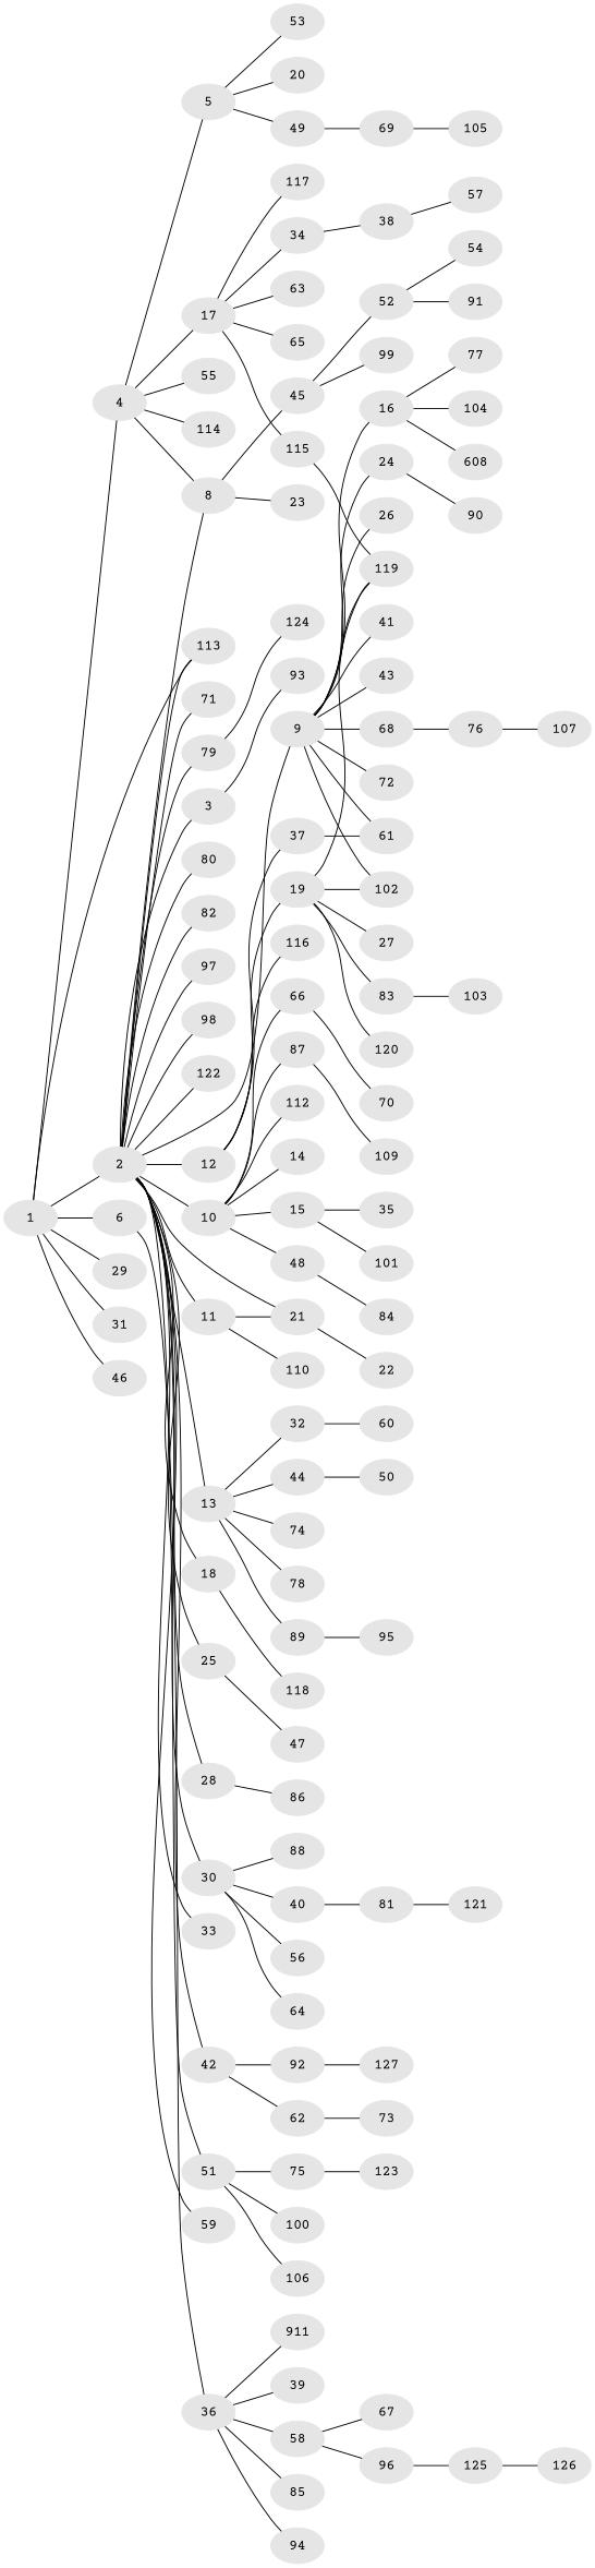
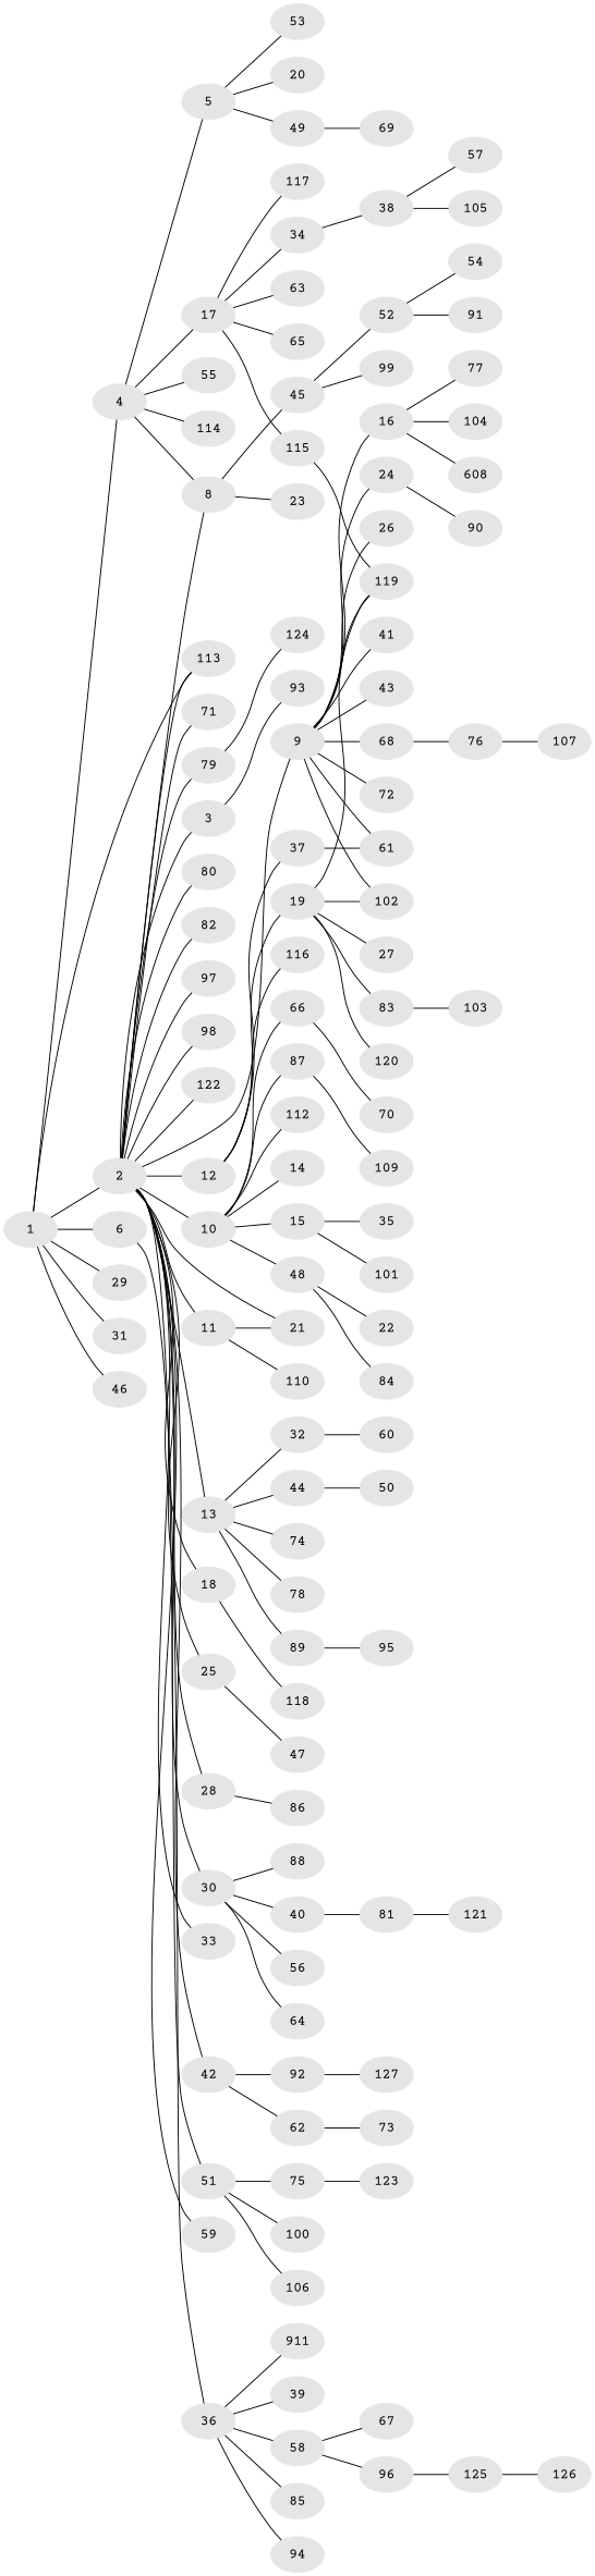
  graph {
    fontname="Courier Prime"
    rankdir=LR
    node [color=gray90 fontname="Courier Prime" style=filled]
    edge [fontname="Courier Prime"]
    1
    2
    4
    6
    29
    31
    46
    113
    3
    8
    9
    10
    11
    12
    13
    18
    21
    25
    28
    30
    33
    42
    51
    59
    71
    79
    80
    82
    97
    98
    122
    5
    17
    55
    114
    36
    93
    23
    45
    16
    24
    26
    41
    43
    61
    68
    72
    102
    119
    14
    15
    48
    66
    87
    112
    110
    19
    37
    116
    32
    44
    74
    78
    89
    118
    22
    47
    86
    40
    56
    64
    88
    62
    92
    75
    100
    106
    124
    20
    49
    53
    34
    63
    65
    115
    117
    69
    39
    58
    85
    94
    n92 [label=911]
    52
    99
    77
    104
    n97 [label=608]
    90
    76
    35
    101
    84
    70
    109
    27
    83
    120
    60
    50
    95
    38
    103
    81
    57
    105
    67
    96
    121
    73
    127
    54
    91
    123
    125
    107
    126
    1 -- 2
    1 -- 4
    1 -- 6
    1 -- 29
    1 -- 31
    1 -- 46
    1 -- 113
    2 -- 113
    2 -- 3
    2 -- 8
    2 -- 9
    2 -- 10
    2 -- 11
    2 -- 12
    2 -- 13
    2 -- 18
    2 -- 21
    2 -- 25
    2 -- 28
    2 -- 30
    2 -- 33
    2 -- 42
    2 -- 51
    2 -- 59
    2 -- 71
    2 -- 79
    2 -- 80
    2 -- 82
    2 -- 97
    2 -- 98
    2 -- 122
    4 -- 8
    4 -- 5
    4 -- 17
    4 -- 55
    4 -- 114
    6 -- 36
    3 -- 93
    8 -- 23
    8 -- 45
    9 -- 16
    9 -- 24
    9 -- 26
    9 -- 41
    9 -- 43
    9 -- 61
    9 -- 68
    9 -- 72
    9 -- 102
    9 -- 119
    10 -- 14
    10 -- 15
    10 -- 48
    10 -- 66
    10 -- 87
    10 -- 112
    11 -- 21
    11 -- 110
    12 -- 19
    12 -- 37
    12 -- 116
    13 -- 32
    13 -- 44
    13 -- 74
    13 -- 78
    13 -- 89
    18 -- 118
-   21 -- 22
+   48 -- 22
    25 -- 47
    28 -- 86
    30 -- 40
    30 -- 56
    30 -- 64
    30 -- 88
    42 -- 62
    42 -- 92
    51 -- 75
    51 -- 100
    51 -- 106
    79 -- 124
    5 -- 20
    5 -- 49
    5 -- 53
    17 -- 34
    17 -- 63
    17 -- 65
    17 -- 115
    17 -- 117
    36 -- 39
    36 -- 58
    36 -- 85
    36 -- 94
    36 -- n92
    45 -- 52
    45 -- 99
    16 -- 77
    16 -- 104
    16 -- n97
    24 -- 90
    68 -- 76
    15 -- 35
    15 -- 101
    48 -- 84
    66 -- 70
    87 -- 109
    19 -- 102
    19 -- 119
    19 -- 27
    19 -- 83
    19 -- 120
    37 -- 61
    32 -- 60
    44 -- 50
    89 -- 95
    40 -- 81
    62 -- 73
    92 -- 127
    75 -- 123
    49 -- 69
    34 -- 38
    115 -- 119
    58 -- 67
    58 -- 96
    52 -- 54
    52 -- 91
    76 -- 107
    83 -- 103
    38 -- 57
-   69 -- 105
+   38 -- 105
    81 -- 121
    96 -- 125
    125 -- 126
  }
